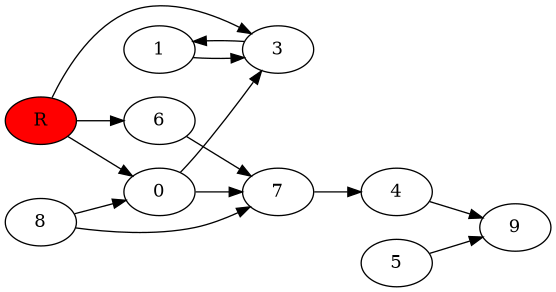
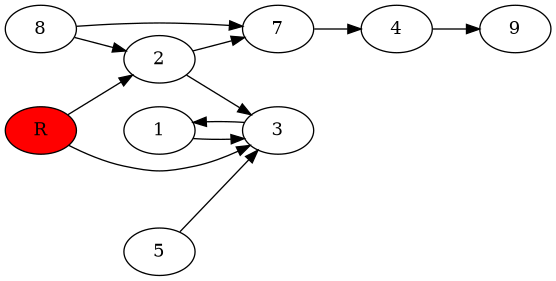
  digraph {
    rankdir=LR
    1
    3
-   2 [label=0]
+   2
    7
    4
    8
    9
    5
-   6
    R [fillcolor="#ff0000" style=filled]
    1 -> 3
    3 -> 1
    2 -> 3
    2 -> 7
    7 -> 4
    4 -> 9
    8 -> 2
    8 -> 7
-   5 -> 9
-   6 -> 7
+   5 -> 3
    R -> 3
    R -> 2
-   R -> 6
  }
